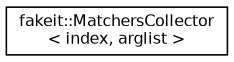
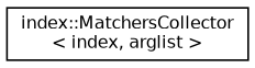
  digraph {
    rankdir=TB
-   n1 [color=black fillcolor=white fontname=Helvetica fontsize=10 height=0.2 label="fakeit::MatchersCollector\l\< index, arglist \>" shape=record style=filled width=0.4]
+   n1 [color=black fillcolor=white fontname=Helvetica fontsize=10 height=0.2 label="index::MatchersCollector\l\< index, arglist \>" shape=record style=filled width=0.4]
  }
